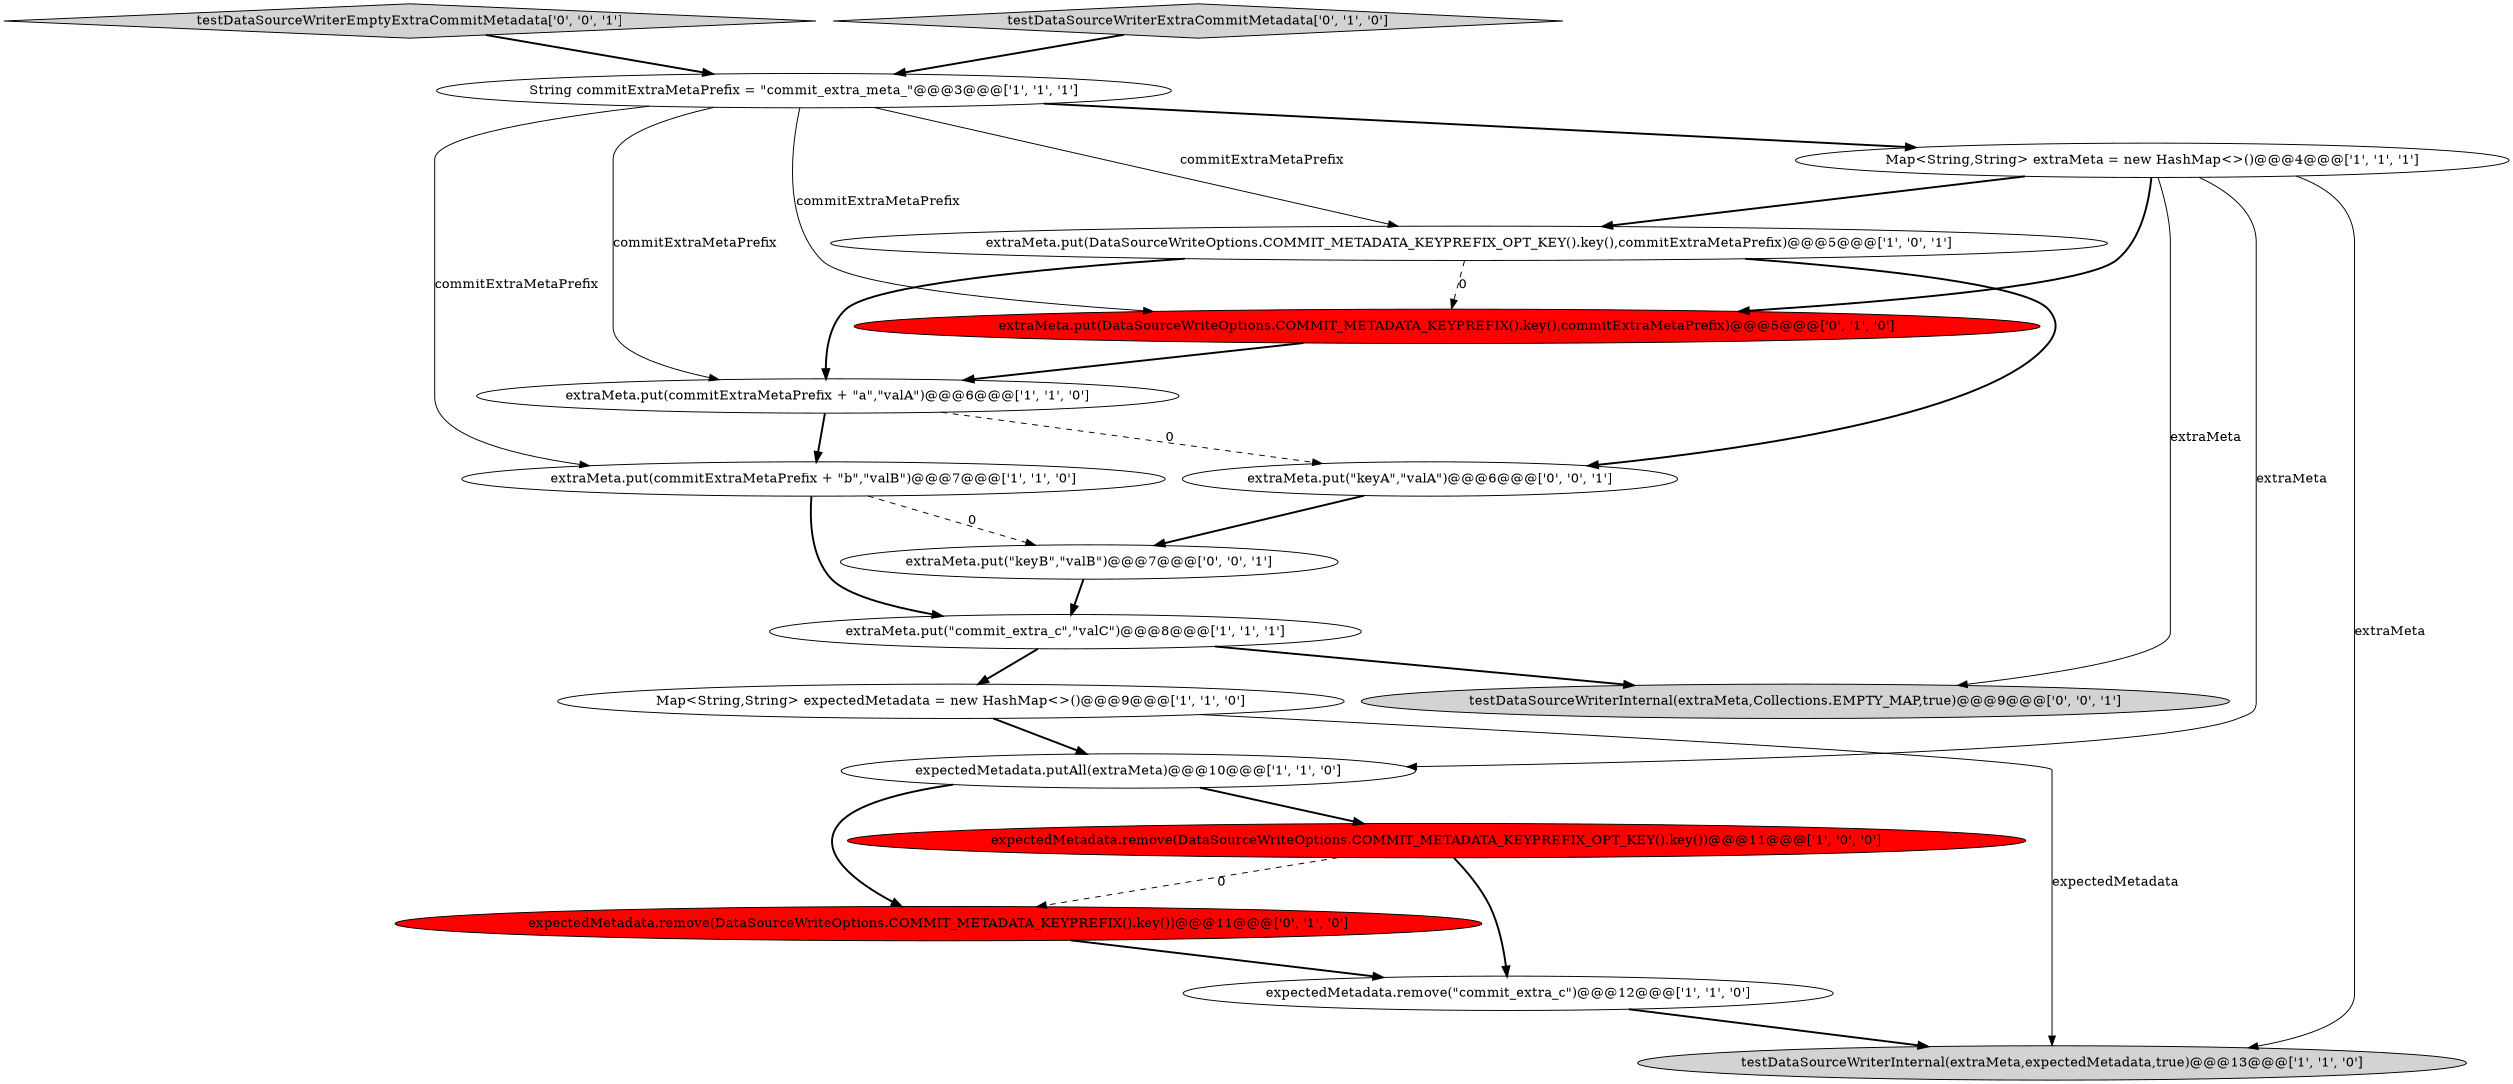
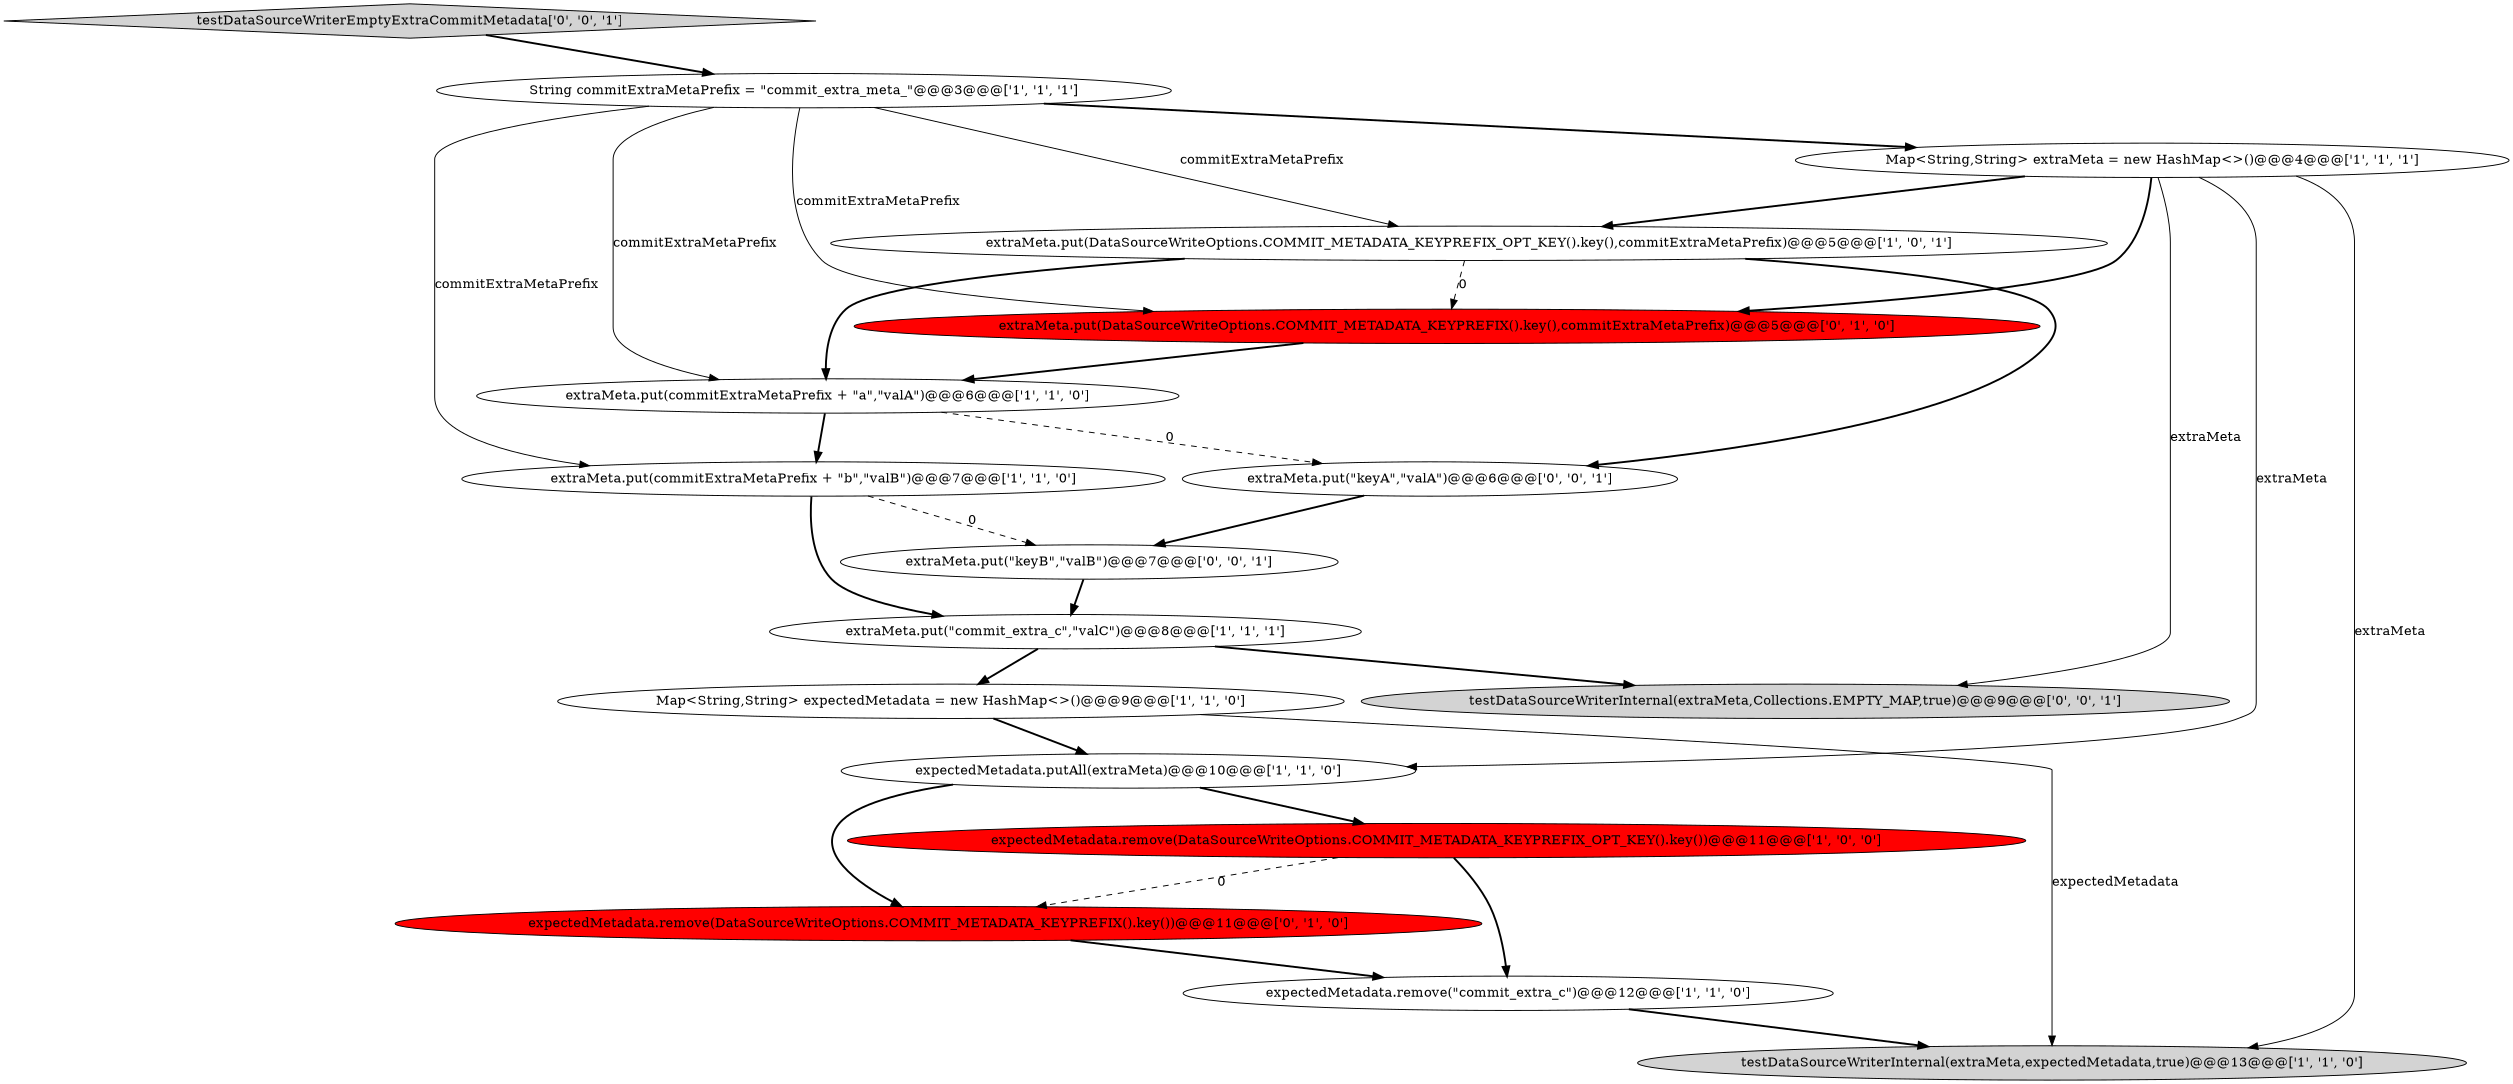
  digraph {
    node [fillcolor=white shape=ellipse style=filled]
    edge [style=bold]
    n1 [label="String commitExtraMetaPrefix = \"commit_extra_meta_\"@@@3@@@['1', '1', '1']"]
    n2 [label="Map<String,String> extraMeta = new HashMap<>()@@@4@@@['1', '1', '1']"]
    n3 [fillcolor=red label="extraMeta.put(DataSourceWriteOptions.COMMIT_METADATA_KEYPREFIX().key(),commitExtraMetaPrefix)@@@5@@@['0', '1', '0']"]
    n4 [label="extraMeta.put(DataSourceWriteOptions.COMMIT_METADATA_KEYPREFIX_OPT_KEY().key(),commitExtraMetaPrefix)@@@5@@@['1', '0', '1']"]
    n5 [label="extraMeta.put(commitExtraMetaPrefix + \"a\",\"valA\")@@@6@@@['1', '1', '0']"]
    n6 [label="extraMeta.put(commitExtraMetaPrefix + \"b\",\"valB\")@@@7@@@['1', '1', '0']"]
    n7 [fillcolor=lightgray label="testDataSourceWriterInternal(extraMeta,expectedMetadata,true)@@@13@@@['1', '1', '0']"]
    n8 [fillcolor=lightgray label="testDataSourceWriterInternal(extraMeta,Collections.EMPTY_MAP,true)@@@9@@@['0', '0', '1']"]
    n9 [label="expectedMetadata.putAll(extraMeta)@@@10@@@['1', '1', '0']"]
    n10 [fillcolor=red label="expectedMetadata.remove(DataSourceWriteOptions.COMMIT_METADATA_KEYPREFIX().key())@@@11@@@['0', '1', '0']"]
    n11 [fillcolor=red label="expectedMetadata.remove(DataSourceWriteOptions.COMMIT_METADATA_KEYPREFIX_OPT_KEY().key())@@@11@@@['1', '0', '0']"]
    n12 [label="extraMeta.put(\"keyA\",\"valA\")@@@6@@@['0', '0', '1']"]
    n13 [label="expectedMetadata.remove(\"commit_extra_c\")@@@12@@@['1', '1', '0']"]
    n14 [label="extraMeta.put(\"keyB\",\"valB\")@@@7@@@['0', '0', '1']"]
    n15 [label="extraMeta.put(\"commit_extra_c\",\"valC\")@@@8@@@['1', '1', '1']"]
    n16 [label="Map<String,String> expectedMetadata = new HashMap<>()@@@9@@@['1', '1', '0']"]
    n17 [fillcolor=lightgray label="testDataSourceWriterEmptyExtraCommitMetadata['0', '0', '1']" shape=diamond]
-   n18 [fillcolor=lightgray label="testDataSourceWriterExtraCommitMetadata['0', '1', '0']" shape=diamond]
    n1 -> n2
    n1 -> n3 [label=commitExtraMetaPrefix style=solid]
    n1 -> n4 [label=commitExtraMetaPrefix style=solid]
    n1 -> n5 [label=commitExtraMetaPrefix style=solid]
    n1 -> n6 [label=commitExtraMetaPrefix style=solid]
    n2 -> n3
    n2 -> n4
    n2 -> n7 [label=extraMeta style=solid]
    n2 -> n8 [label=extraMeta style=solid]
    n2 -> n9 [label=extraMeta style=solid]
    n3 -> n5
    n4 -> n3 [label=0 style=dashed]
    n4 -> n5
    n4 -> n12
    n5 -> n6
    n5 -> n12 [label=0 style=dashed]
    n6 -> n14 [label=0 style=dashed]
    n6 -> n15
    n9 -> n10
    n9 -> n11
    n10 -> n13
    n11 -> n10 [label=0 style=dashed]
    n11 -> n13
    n12 -> n14
    n13 -> n7
    n14 -> n15
    n15 -> n8
    n15 -> n16
    n16 -> n7 [label=expectedMetadata style=solid]
    n16 -> n9
    n17 -> n1
-   n18 -> n1
  }
